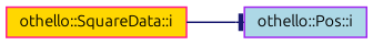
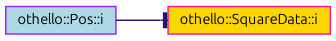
  digraph {
    rankdir=LR
    fontname=Ubuntu
    node [fontname=Ubuntu fontsize=10 shape=record style=filled]
    n1 [color=deeppink fillcolor=gold fontcolor=black height=0.2 label="othello::SquareData::i" width=0.4]
    n2 [color=purple fillcolor=lightblue height=0.2 label="othello::Pos::i" width=0.4]
-   n1 -> n2 [color=midnightblue fontname=Ubuntu fontsize=10 labelfontname=Helvetica labelfontsize=10 style=solid arrowhead=tee]
+   n2 -> n1 [color=midnightblue fontname=Ubuntu fontsize=10 labelfontname=Helvetica labelfontsize=10 style=solid arrowhead=tee]
  }
